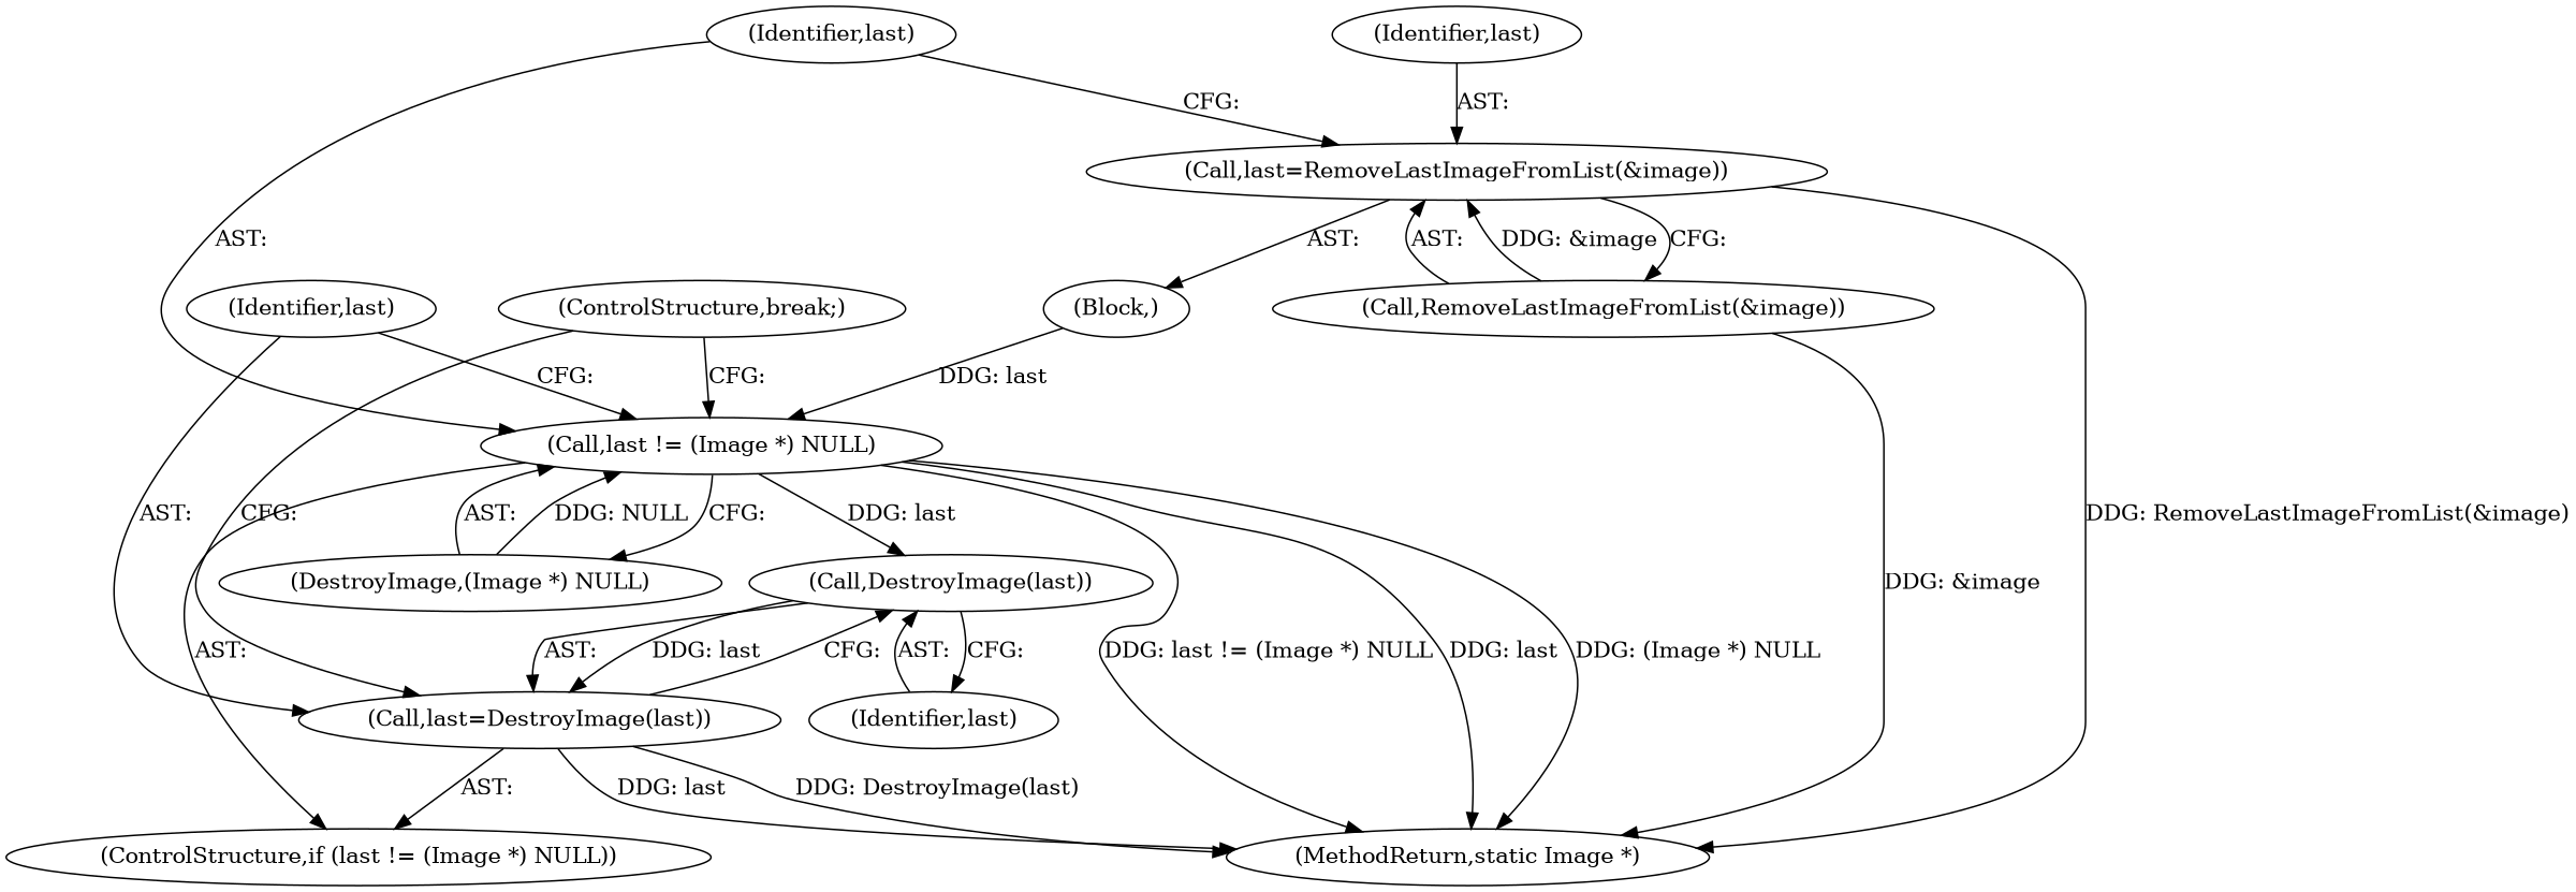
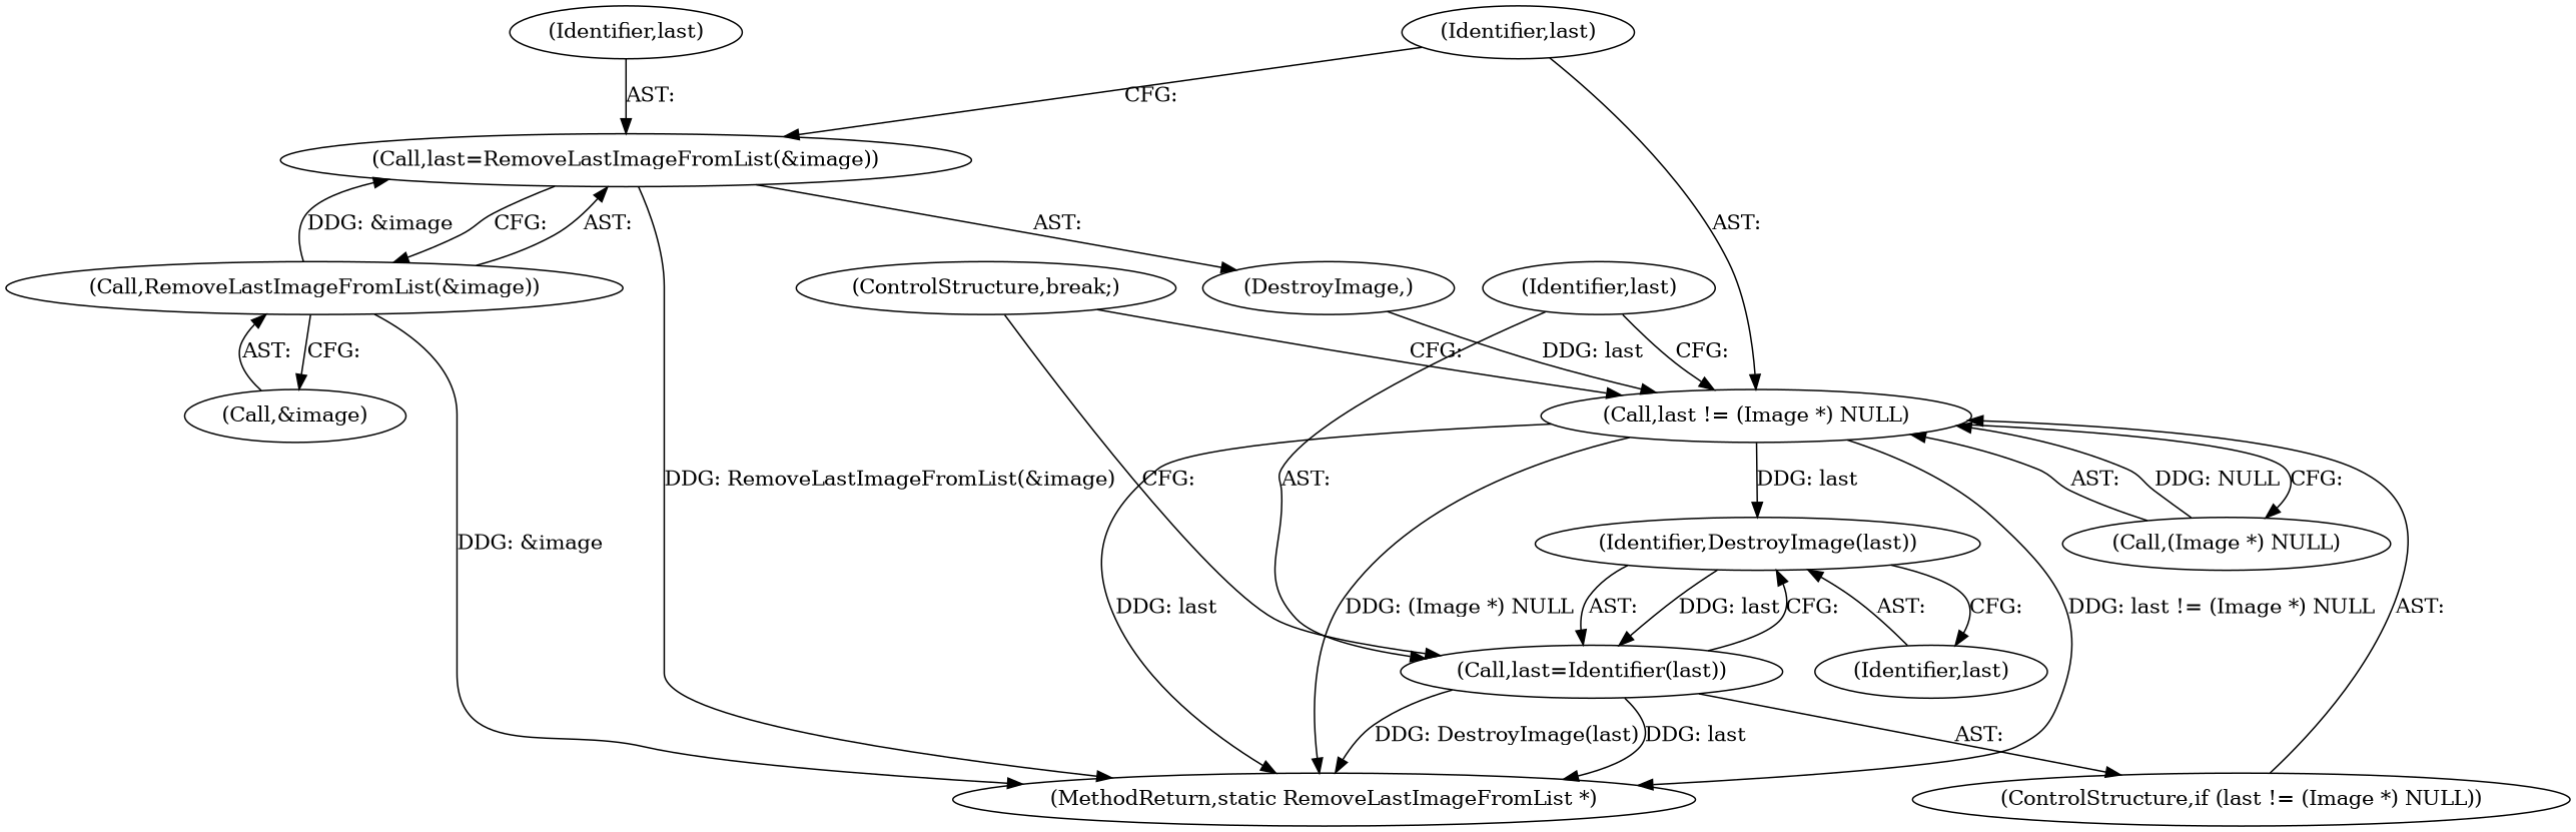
  digraph {
    n1 [label="(Call,last=RemoveLastImageFromList(&image))"]
    n2 [label="(Call,RemoveLastImageFromList(&image))"]
-   n3 [label="(Block,)"]
-   n4 [label="(MethodReturn,static Image *)"]
+   n3 [label="(DestroyImage,)"]
+   n4 [label="(MethodReturn,static RemoveLastImageFromList *)"]
+   n5 [label="(Call,&image)"]
    n6 [label="(Call,last != (Image *) NULL)"]
-   n7 [label="(Call,DestroyImage(last))"]
+   n7 [label="(Identifier,DestroyImage(last))"]
    n8 [label="(ControlStructure,if (last != (Image *) NULL))"]
-   n9 [label="(DestroyImage,(Image *) NULL)"]
-   n10 [label="(Call,last=DestroyImage(last))"]
+   n9 [label="(Call,(Image *) NULL)"]
+   n10 [label="(Call,last=Identifier(last))"]
    n11 [label="(Identifier,last)"]
    n12 [label="(Identifier,last)"]
    n13 [label="(Identifier,last)"]
    n14 [label="(ControlStructure,break;)"]
    n15 [label="(Identifier,last)"]
    n1 -> n2 [label="CFG: "]
    n1 -> n3 [label="AST: "]
    n1 -> n4 [label="DDG: RemoveLastImageFromList(&image)"]
    n2 -> n1 [label="AST: "]
    n2 -> n1 [label="DDG: &image"]
    n2 -> n4 [label="DDG: &image"]
+   n2 -> n5 [label="CFG: "]
    n3 -> n6 [label="DDG: last"]
+   n5 -> n2 [label="AST: "]
    n6 -> n4 [label="DDG: last != (Image *) NULL"]
    n6 -> n4 [label="DDG: last"]
    n6 -> n4 [label="DDG: (Image *) NULL"]
    n6 -> n7 [label="DDG: last"]
-   n6 -> n8 [label="AST: "]
+   n8 -> n6 [label="AST: "]
    n6 -> n9 [label="CFG: "]
    n7 -> n10 [label="AST: "]
    n7 -> n10 [label="DDG: last"]
    n7 -> n11 [label="CFG: "]
    n9 -> n6 [label="AST: "]
    n9 -> n6 [label="DDG: NULL"]
    n10 -> n4 [label="DDG: DestroyImage(last)"]
    n10 -> n4 [label="DDG: last"]
    n10 -> n7 [label="CFG: "]
    n10 -> n8 [label="AST: "]
    n11 -> n7 [label="AST: "]
    n12 -> n6 [label="CFG: "]
    n12 -> n10 [label="AST: "]
    n13 -> n1 [label="AST: "]
    n14 -> n6 [label="CFG: "]
    n14 -> n10 [label="CFG: "]
    n15 -> n1 [label="CFG: "]
    n15 -> n6 [label="AST: "]
  }
